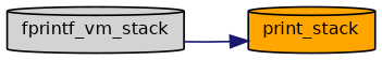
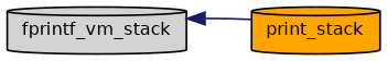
  digraph {
    rankdir=LR
    node [color=black fontname=Helvetica fontsize=10 shape=cylinder style=filled]
    n1 [fillcolor=lightgrey fontcolor=black height=0.2 label=fprintf_vm_stack width=0.4]
    n2 [fillcolor=orange height=0.2 label=print_stack width=0.4]
-   n1 -> n2 [color=midnightblue fontname=Helvetica fontsize=10 labelfontname=Helvetica labelfontsize=10 style=solid]
+   n2 -> n1 [color=midnightblue fontname=Helvetica fontsize=10 labelfontname=Helvetica labelfontsize=10 style=solid]
  }
